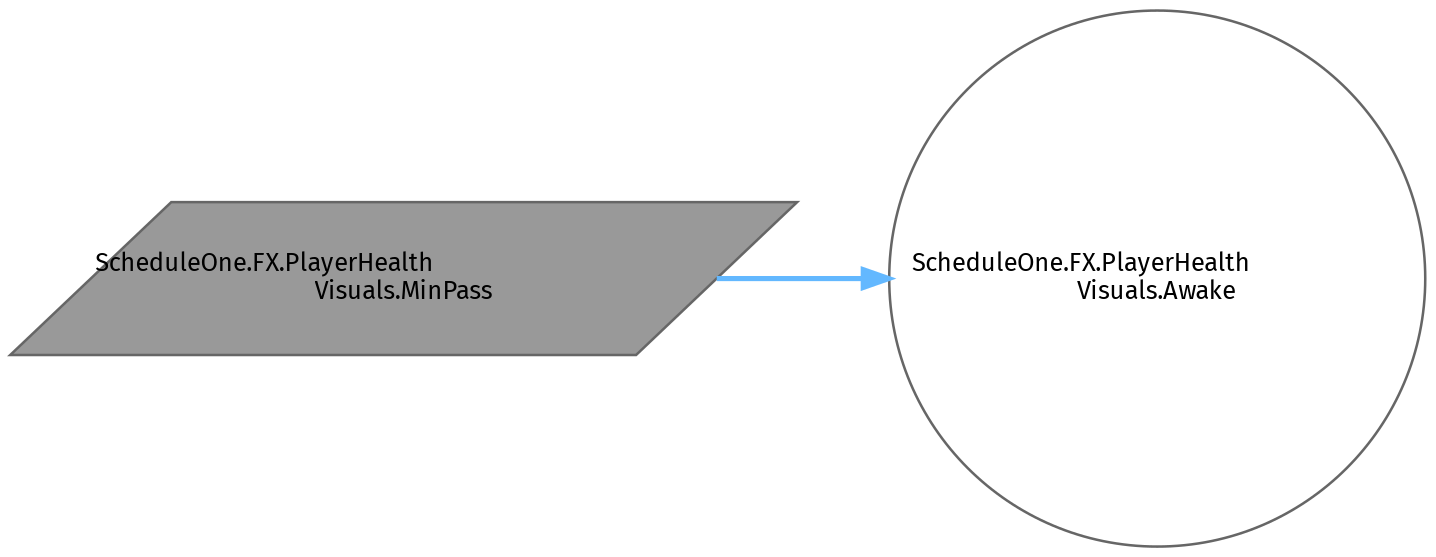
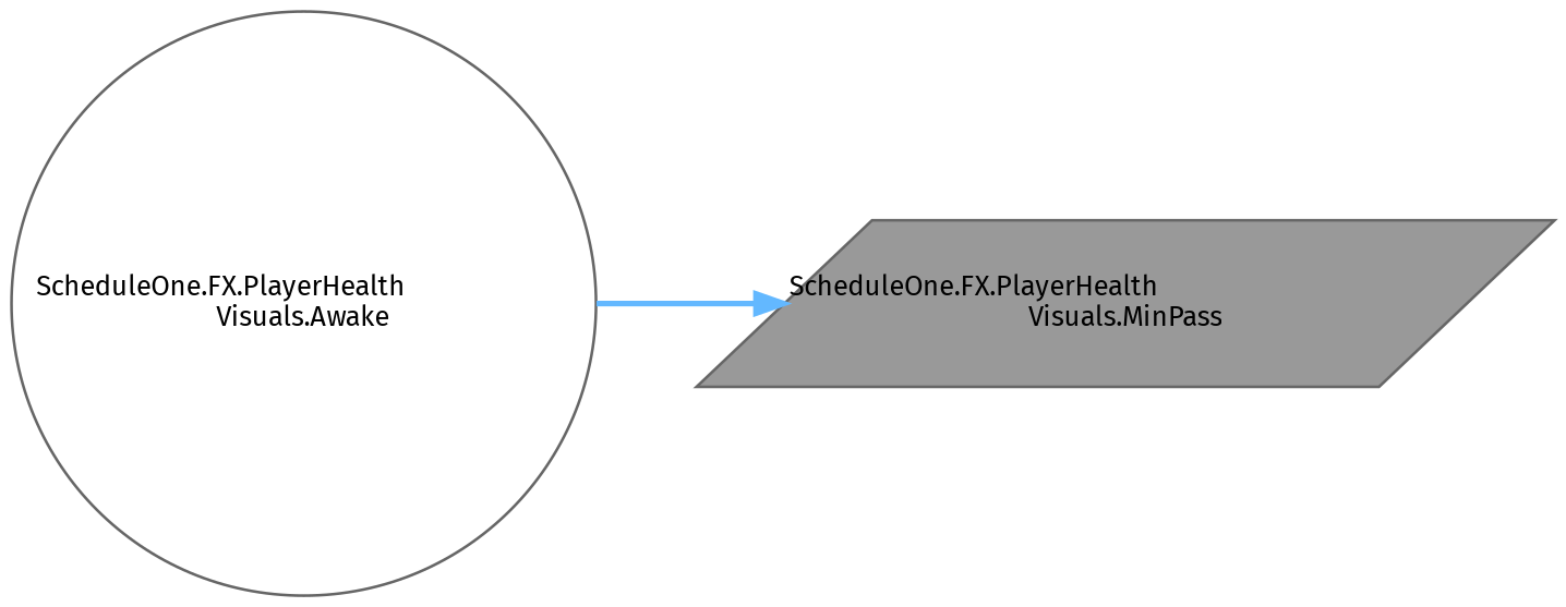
  digraph {
    rankdir=RL
    fontname="Fira Sans"
    node [fontname="Fira Sans" fontsize=10 style=filled]
    n1 [color=gray40 fillcolor=grey60 fontcolor=black height=0.2 label="ScheduleOne.FX.PlayerHealth\lVisuals.MinPass" shape=parallelogram width=0.4]
    n2 [color=grey40 fillcolor=white height=0.2 label="ScheduleOne.FX.PlayerHealth\lVisuals.Awake" shape=circle width=0.4]
-   n2 -> n1 [color=steelblue1 dir=back fontname="Fira Sans" fontsize=10 labelfontname=Helvetica labelfontsize=10 style=bold]
+   n1 -> n2 [color=steelblue1 dir=back fontname="Fira Sans" fontsize=10 labelfontname=Helvetica labelfontsize=10 style=bold]
  }
